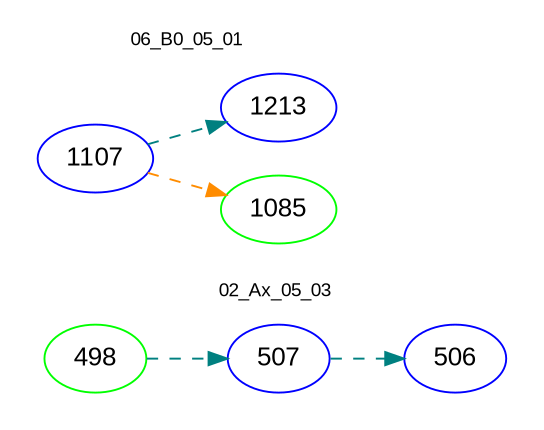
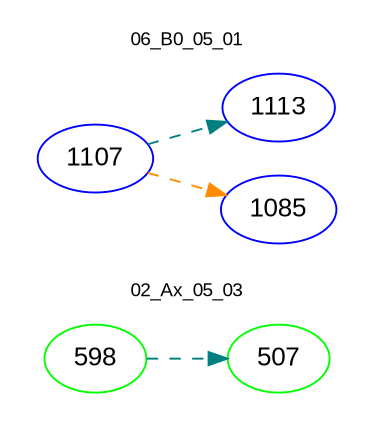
  digraph {
    fontname="Liberation Sans"
    rankdir=LR
    node [color=blue fontname="Liberation Sans"]
    edge [color=teal fontname="Liberation Sans" style=dashed]
-   n1 [label=507]
-   n2 [color=green label=498]
-   n3 [label=506]
+   n1 [color=green label=507]
+   n2 [color=green label=598]
    n4 [label=1107]
-   n5 [color=green label=1085]
-   n6 [label=1213]
+   n5 [label=1085]
+   n6 [label=1113]
    subgraph cluster_1 {
      color=white
      fontsize=10
      label="02_Ax_05_03"
      n1
      n2
-     n3
    }
    subgraph cluster_2 {
      color=white
      fontsize=10
      label="06_B0_05_01"
      n4
      n5
      n6
    }
-   n1 -> n3
    n2 -> n1
    n4 -> n5 [color=darkorange]
    n4 -> n6
  }
